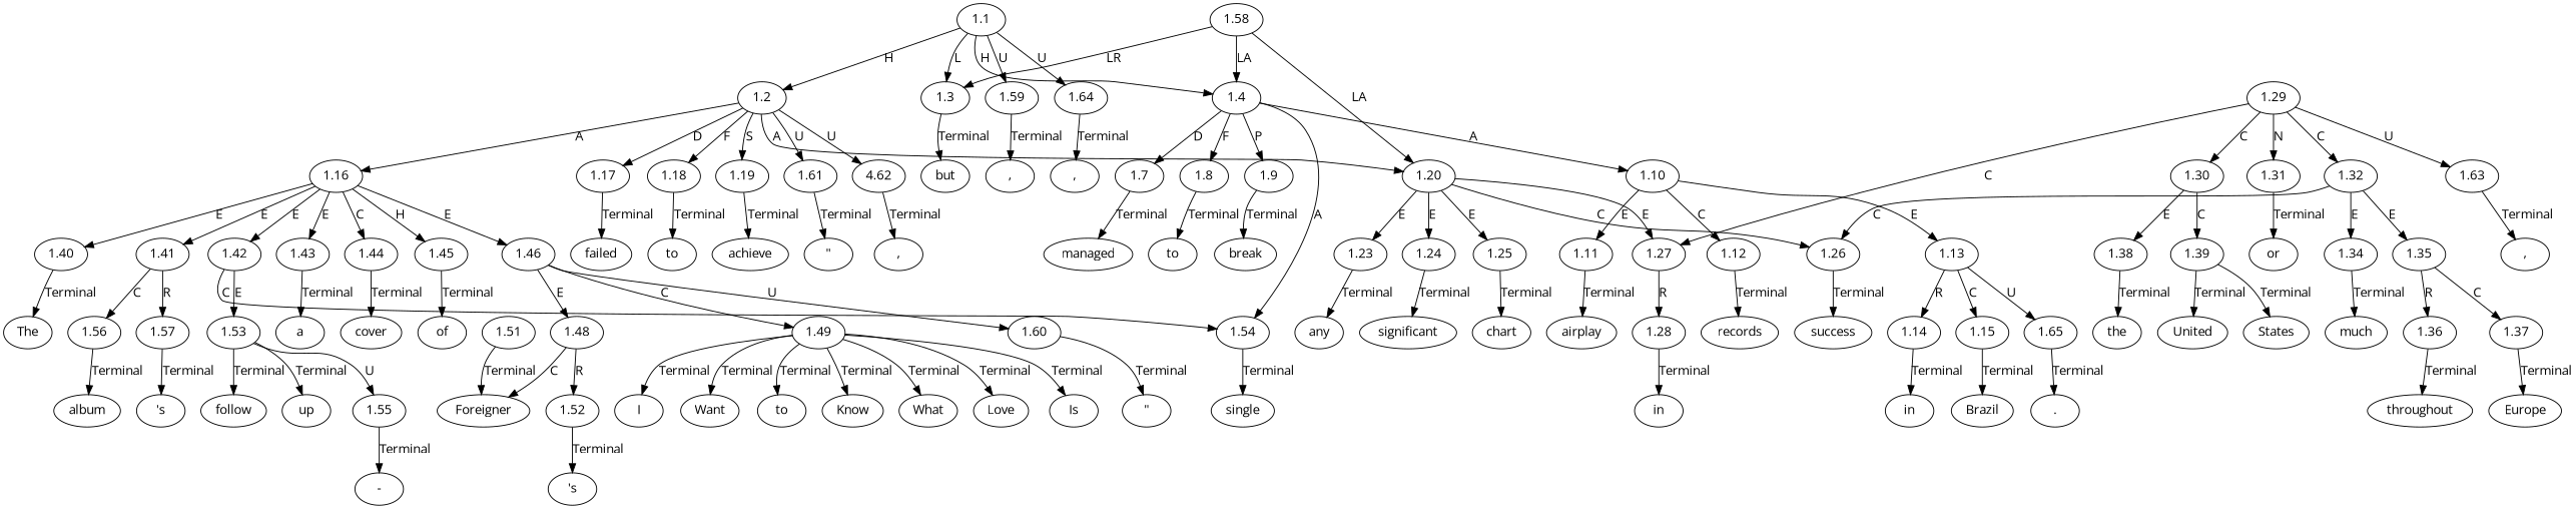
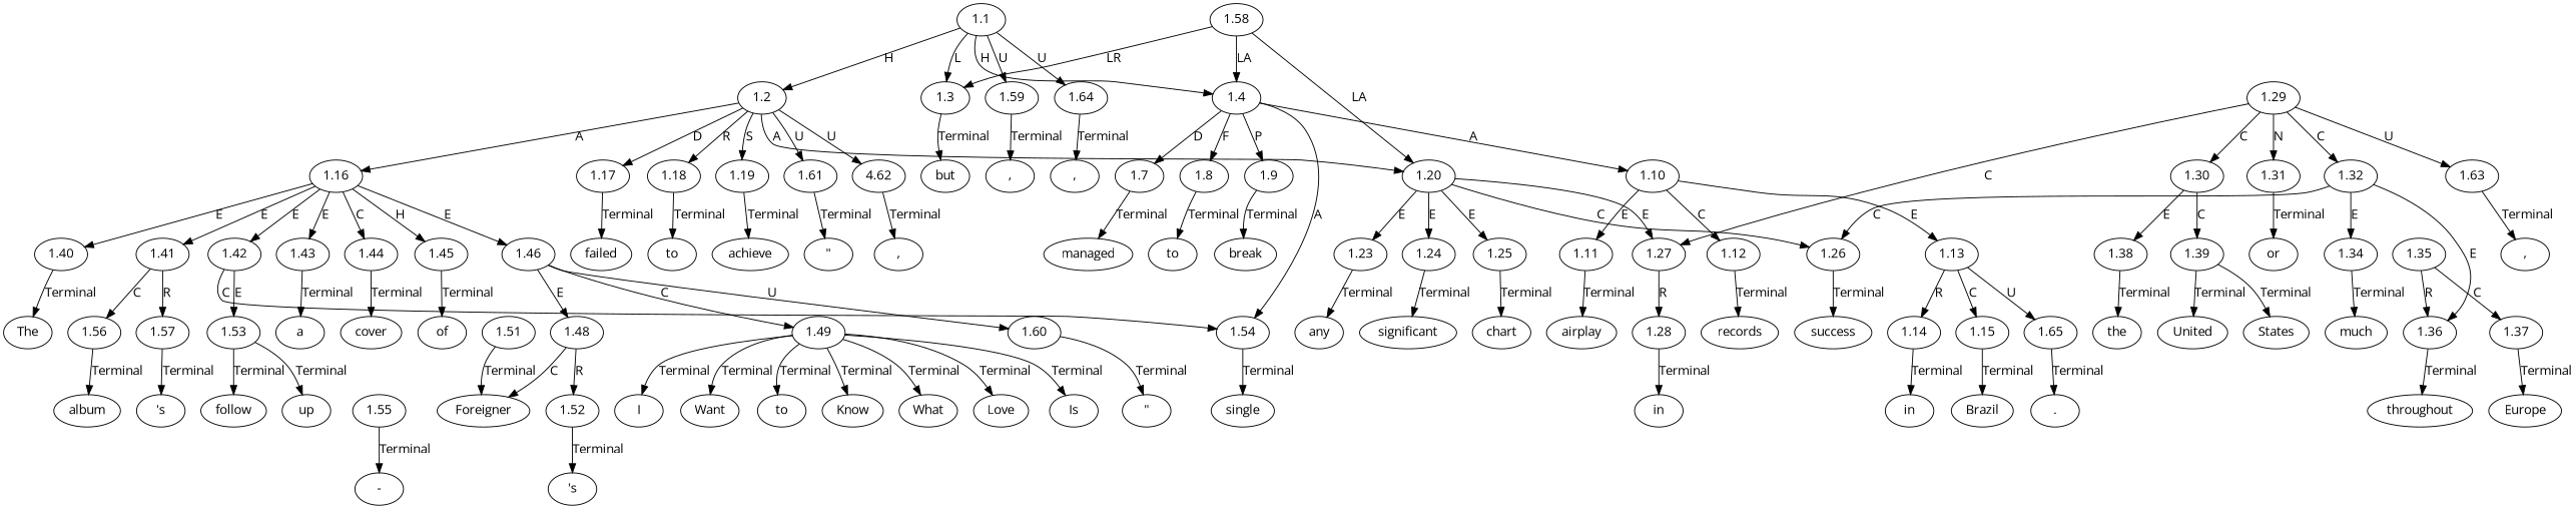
  digraph {
    fontname="Open Sans"
    node [fontname="Open Sans" ordering=out]
    edge [fontname="Open Sans" ordering=out]
    n1 [label=The]
    n2 [label=cover]
    n3 [label=of]
    n4 [label=Foreigner]
    n5 [label="'s"]
    n6 [label="\""]
    n7 [label=I]
    n8 [label=Want]
    n9 [label=to]
    n10 [label=Know]
    n11 [label=What]
    n12 [label=album]
    n13 [label=Love]
    n14 [label=Is]
    n15 [label="\""]
    n16 [label=","]
    n17 [label=failed]
    n18 [label=to]
    n19 [label=achieve]
    n20 [label=any]
    n21 [label=significant]
    n22 [label=chart]
    n23 [label="'s"]
    n24 [label=success]
    n25 [label=in]
    n26 [label=the]
    n27 [label=United]
    n28 [label=States]
    n29 [label=","]
    n30 [label=or]
    n31 [label=much]
    n32 [label=throughout]
    n33 [label=Europe]
    n34 [label=follow]
    n35 [label=","]
    n36 [label=but]
    n37 [label=managed]
    n38 [label=to]
    n39 [label=break]
    n40 [label=airplay]
    n41 [label=records]
    n42 [label=in]
    n43 [label=Brazil]
    n44 [label="."]
    n45 [label="-"]
    n46 [label=up]
    n47 [label=single]
    n48 [label=","]
    n49 [label=a]
    n50 [label=1.1]
    n51 [label=1.2]
    n52 [label=1.3]
    n53 [label=1.4]
    n54 [label=1.59]
    n55 [label=1.64]
    n56 [label=1.16]
    n57 [label=1.17]
    n58 [label=1.18]
    n59 [label=1.19]
    n60 [label=1.20]
    n61 [label=1.61]
    n62 [label=4.62]
    n63 [label=1.7]
    n64 [label=1.8]
    n65 [label=1.9]
    n66 [label=1.10]
    n67 [label=1.54]
    n68 [label=1.40]
    n69 [label=1.41]
    n70 [label=1.42]
    n71 [label=1.43]
    n72 [label=1.44]
    n73 [label=1.45]
    n74 [label=1.46]
    n75 [label=1.23]
    n76 [label=1.24]
    n77 [label=1.25]
    n78 [label=1.26]
    n79 [label=1.27]
    n80 [label=1.11]
    n81 [label=1.12]
    n82 [label=1.13]
    n83 [label=1.14]
    n84 [label=1.15]
    n85 [label=1.65]
    n86 [label=1.56]
    n87 [label=1.57]
    n88 [label=1.53]
    n89 [label=1.48]
    n90 [label=1.49]
    n91 [label=1.60]
    n92 [label=1.28]
    n93 [label=1.29]
    n94 [label=1.30]
    n95 [label=1.31]
    n96 [label=1.32]
    n97 [label=1.63]
    n98 [label=1.38]
    n99 [label=1.39]
    n100 [label=1.34]
    n101 [label=1.35]
    n102 [label=1.36]
    n103 [label=1.37]
    n104 [label=1.55]
    n105 [label=1.52]
    n106 [label=1.51]
    n107 [label=1.58]
    n50 -> n51 [label=H]
    n50 -> n52 [label=L]
    n50 -> n53 [label=H]
    n50 -> n54 [label=U]
    n50 -> n55 [label=U]
    n51 -> n56 [label=A]
    n51 -> n57 [label=D]
-   n51 -> n58 [label=F]
+   n51 -> n58 [label=R]
    n51 -> n59 [label=S]
    n51 -> n60 [label=A]
    n51 -> n61 [label=U]
    n51 -> n62 [label=U]
    n52 -> n36 [label=Terminal]
    n53 -> n63 [label=D]
    n53 -> n64 [label=F]
    n53 -> n65 [label=P]
    n53 -> n66 [label=A]
    n53 -> n67 [label=A]
    n54 -> n48 [label=Terminal]
    n55 -> n35 [label=Terminal]
    n56 -> n68 [label=E]
    n56 -> n69 [label=E]
    n56 -> n70 [label=E]
    n56 -> n71 [label=E]
    n56 -> n72 [label=C]
    n56 -> n73 [label=H]
    n56 -> n74 [label=E]
    n57 -> n17 [label=Terminal]
    n58 -> n18 [label=Terminal]
    n59 -> n19 [label=Terminal]
    n60 -> n75 [label=E]
    n60 -> n76 [label=E]
    n60 -> n77 [label=E]
    n60 -> n78 [label=C]
    n60 -> n79 [label=E]
    n61 -> n15 [label=Terminal]
    n62 -> n16 [label=Terminal]
    n63 -> n37 [label=Terminal]
    n64 -> n38 [label=Terminal]
    n65 -> n39 [label=Terminal]
    n66 -> n80 [label=E]
    n66 -> n81 [label=C]
    n66 -> n82 [label=E]
    n67 -> n47 [label=Terminal]
    n68 -> n1 [label=Terminal]
    n69 -> n86 [label=C]
    n69 -> n87 [label=R]
    n70 -> n67 [label=C]
    n70 -> n88 [label=E]
    n71 -> n49 [label=Terminal]
    n72 -> n2 [label=Terminal]
    n73 -> n3 [label=Terminal]
    n74 -> n89 [label=E]
    n74 -> n90 [label=C]
    n74 -> n91 [label=U]
    n75 -> n20 [label=Terminal]
    n76 -> n21 [label=Terminal]
    n77 -> n22 [label=Terminal]
    n78 -> n24 [label=Terminal]
    n79 -> n92 [label=R]
    n80 -> n40 [label=Terminal]
    n81 -> n41 [label=Terminal]
    n82 -> n83 [label=R]
    n82 -> n84 [label=C]
    n82 -> n85 [label=U]
    n83 -> n42 [label=Terminal]
    n84 -> n43 [label=Terminal]
    n85 -> n44 [label=Terminal]
    n86 -> n12 [label=Terminal]
    n87 -> n23 [label=Terminal]
    n88 -> n34 [label=Terminal]
    n88 -> n46 [label=Terminal]
-   n88 -> n104 [label=U]
    n89 -> n4 [label=C]
    n89 -> n105 [label=R]
    n90 -> n7 [label=Terminal]
    n90 -> n8 [label=Terminal]
    n90 -> n9 [label=Terminal]
    n90 -> n10 [label=Terminal]
    n90 -> n11 [label=Terminal]
    n90 -> n13 [label=Terminal]
    n90 -> n14 [label=Terminal]
    n91 -> n6 [label=Terminal]
    n92 -> n25 [label=Terminal]
    n93 -> n79 [label=C]
    n93 -> n94 [label=C]
    n93 -> n95 [label=N]
    n93 -> n96 [label=C]
    n93 -> n97 [label=U]
    n94 -> n98 [label=E]
    n94 -> n99 [label=C]
    n95 -> n30 [label=Terminal]
    n96 -> n78 [label=C]
    n96 -> n100 [label=E]
-   n96 -> n101 [label=E]
+   n96 -> n102 [label=E]
    n97 -> n29 [label=Terminal]
    n98 -> n26 [label=Terminal]
    n99 -> n27 [label=Terminal]
    n99 -> n28 [label=Terminal]
    n100 -> n31 [label=Terminal]
    n101 -> n102 [label=R]
    n101 -> n103 [label=C]
    n102 -> n32 [label=Terminal]
    n103 -> n33 [label=Terminal]
    n104 -> n45 [label=Terminal]
    n105 -> n5 [label=Terminal]
    n106 -> n4 [label=Terminal]
    n107 -> n52 [label=LR]
    n107 -> n53 [label=LA]
    n107 -> n60 [label=LA]
  }
